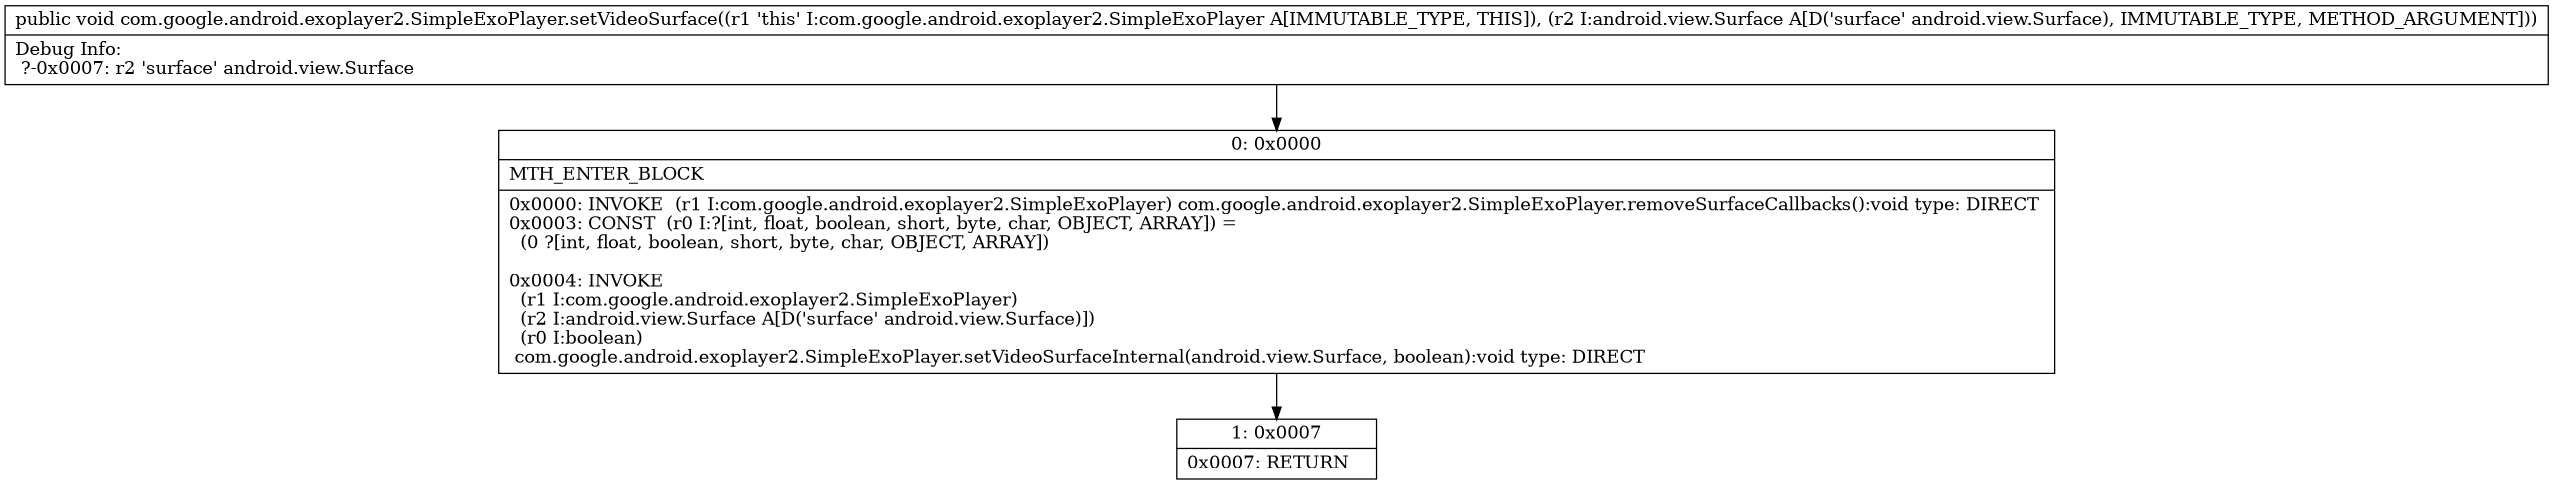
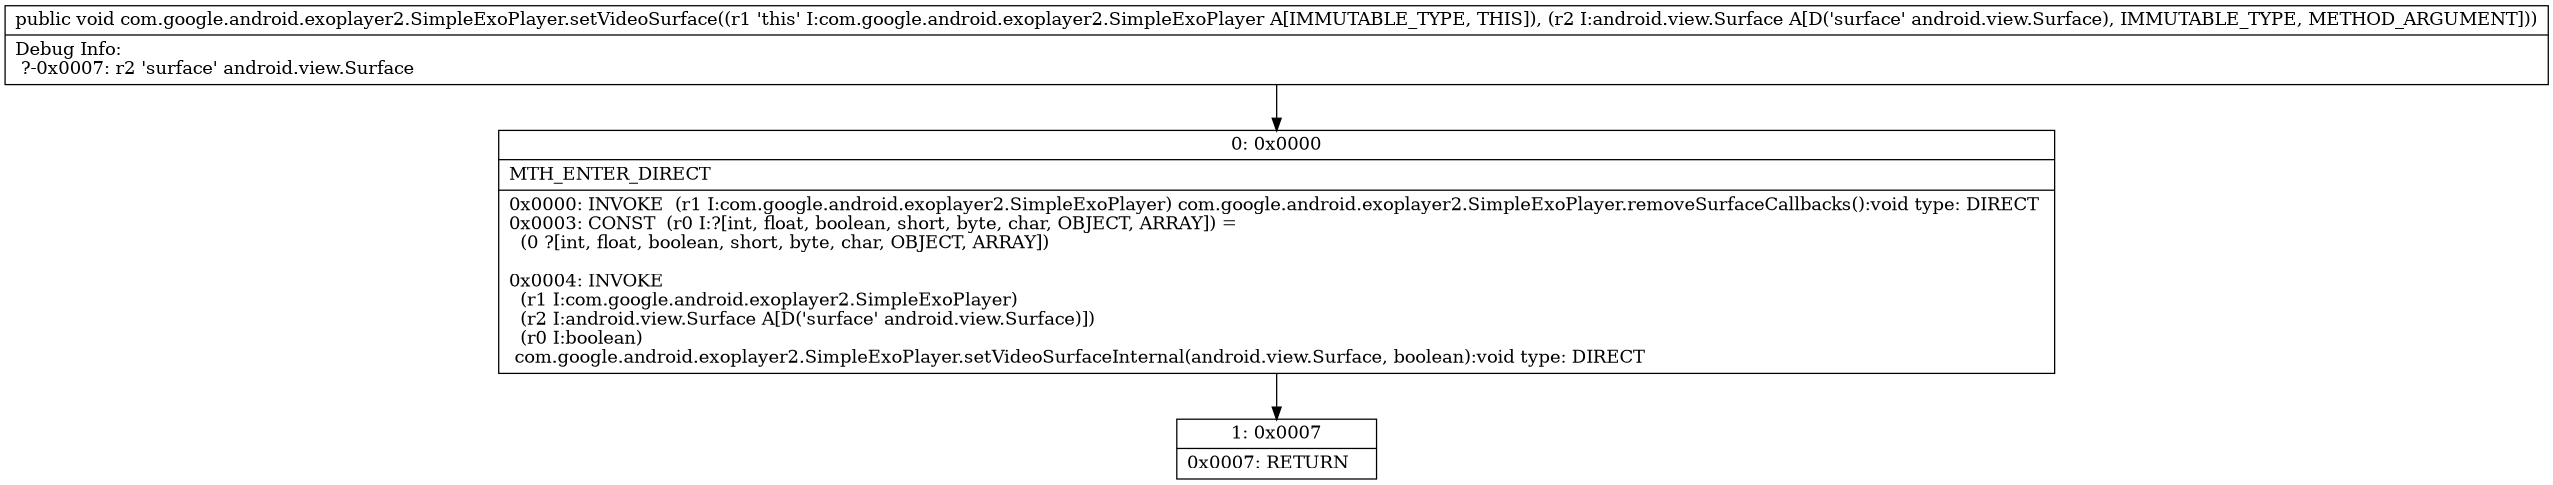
  digraph {
    node [shape=record]
-   n1 [label="{0\:\ 0x0000|MTH_ENTER_BLOCK\l|0x0000: INVOKE  (r1 I:com.google.android.exoplayer2.SimpleExoPlayer) com.google.android.exoplayer2.SimpleExoPlayer.removeSurfaceCallbacks():void type: DIRECT \l0x0003: CONST  (r0 I:?[int, float, boolean, short, byte, char, OBJECT, ARRAY]) = \l  (0 ?[int, float, boolean, short, byte, char, OBJECT, ARRAY])\l \l0x0004: INVOKE  \l  (r1 I:com.google.android.exoplayer2.SimpleExoPlayer)\l  (r2 I:android.view.Surface A[D('surface' android.view.Surface)])\l  (r0 I:boolean)\l com.google.android.exoplayer2.SimpleExoPlayer.setVideoSurfaceInternal(android.view.Surface, boolean):void type: DIRECT \l}"]
+   n1 [label="{0\:\ 0x0000|MTH_ENTER_DIRECT\l|0x0000: INVOKE  (r1 I:com.google.android.exoplayer2.SimpleExoPlayer) com.google.android.exoplayer2.SimpleExoPlayer.removeSurfaceCallbacks():void type: DIRECT \l0x0003: CONST  (r0 I:?[int, float, boolean, short, byte, char, OBJECT, ARRAY]) = \l  (0 ?[int, float, boolean, short, byte, char, OBJECT, ARRAY])\l \l0x0004: INVOKE  \l  (r1 I:com.google.android.exoplayer2.SimpleExoPlayer)\l  (r2 I:android.view.Surface A[D('surface' android.view.Surface)])\l  (r0 I:boolean)\l com.google.android.exoplayer2.SimpleExoPlayer.setVideoSurfaceInternal(android.view.Surface, boolean):void type: DIRECT \l}"]
    n2 [label="{1\:\ 0x0007|0x0007: RETURN   \l}"]
    n3 [label="{public void com.google.android.exoplayer2.SimpleExoPlayer.setVideoSurface((r1 'this' I:com.google.android.exoplayer2.SimpleExoPlayer A[IMMUTABLE_TYPE, THIS]), (r2 I:android.view.Surface A[D('surface' android.view.Surface), IMMUTABLE_TYPE, METHOD_ARGUMENT]))  | Debug Info:\l  ?\-0x0007: r2 'surface' android.view.Surface\l}"]
    n1 -> n2
    n3 -> n1
  }
